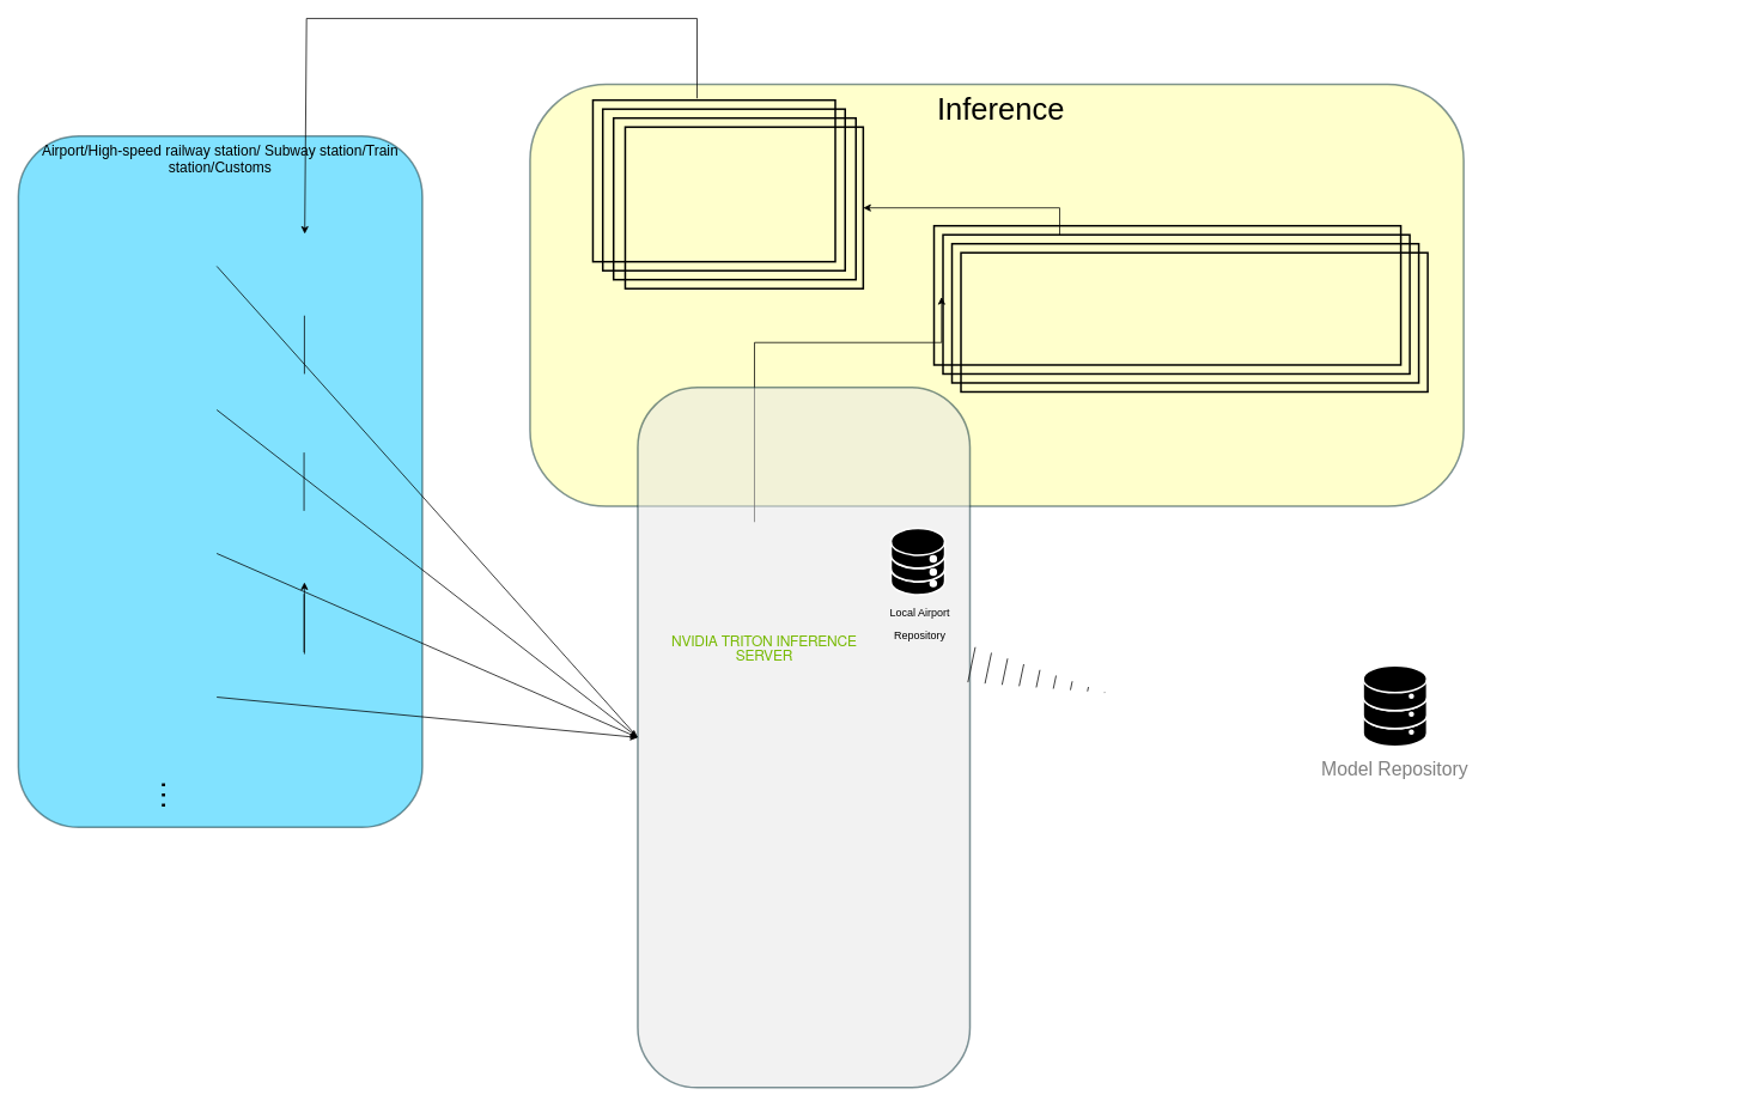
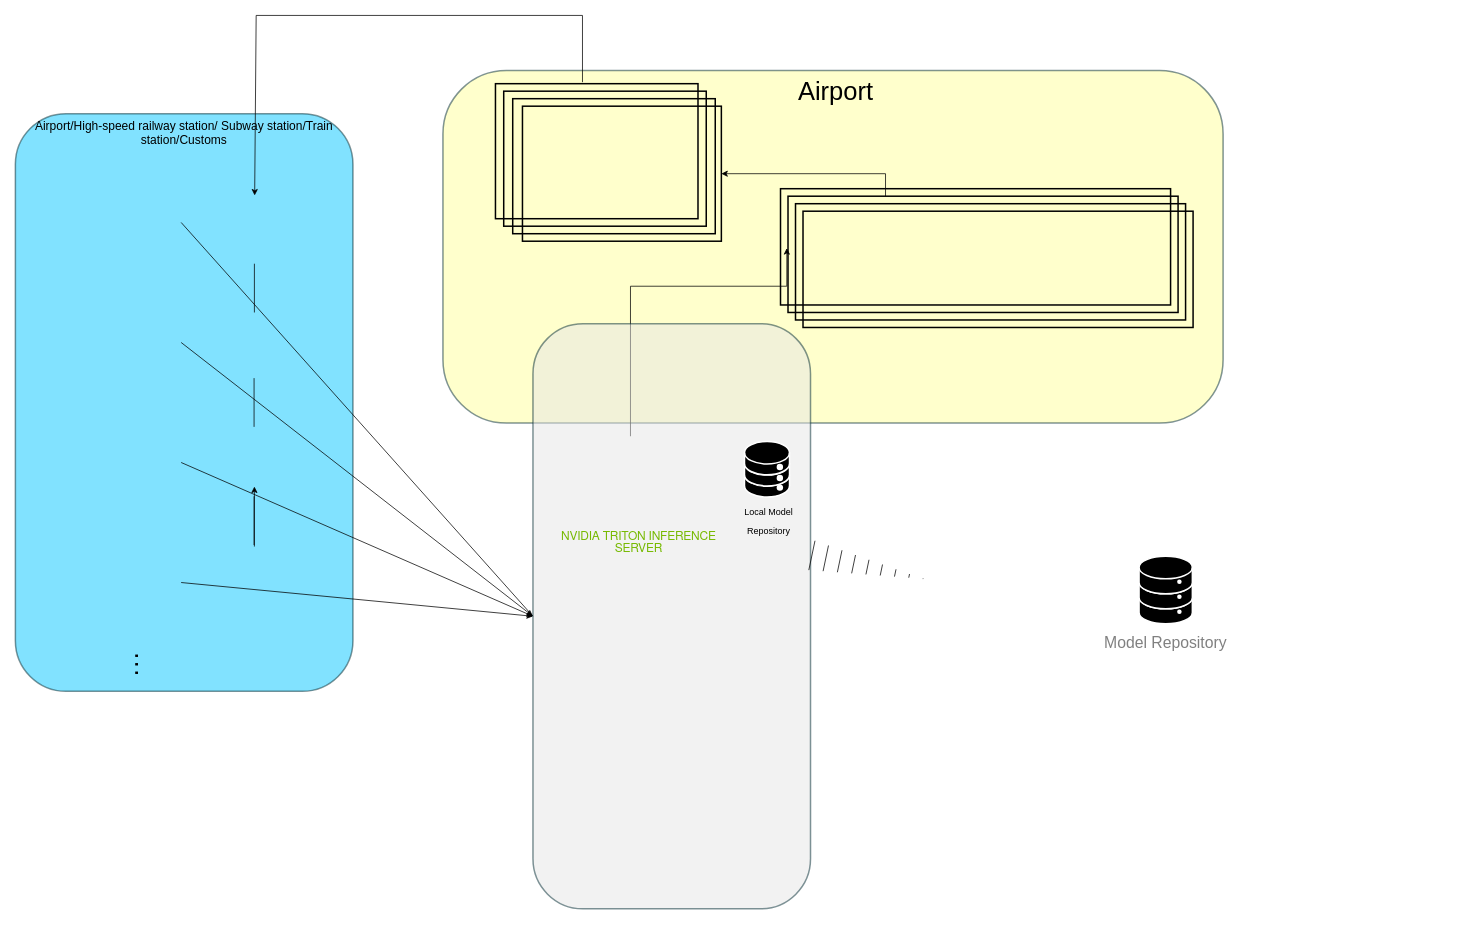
  <mxCell id="0" />
  <mxCell id="1" parent="0" />
- <mxCell id="2" value="&lt;span style=&quot;white-space: pre&quot;&gt; &lt;/span&gt;Inference" style="whiteSpace=wrap;html=1;rounded=1;glass=0;labelBackgroundColor=none;fontSize=34;strokeColor=#012B33;strokeWidth=2;fillColor=#FFFF99;opacity=50;arcSize=18;verticalAlign=top;horizontal=1;" vertex="1" parent="1"><mxGeometry x="590" y="93.5" width="1040" height="470" as="geometry" /></mxCell>
+ <mxCell id="2" value="&lt;span style=&quot;white-space: pre&quot;&gt; &lt;/span&gt;Airport" style="whiteSpace=wrap;html=1;rounded=1;glass=0;labelBackgroundColor=none;fontSize=34;strokeColor=#012B33;strokeWidth=2;fillColor=#FFFF99;opacity=50;arcSize=18;verticalAlign=top;horizontal=1;" vertex="1" parent="1"><mxGeometry x="590" y="93.5" width="1040" height="470" as="geometry" /></mxCell>
  <mxCell id="3" value="" style="shape=image;verticalLabelPosition=bottom;labelBackgroundColor=default;verticalAlign=top;aspect=fixed;imageAspect=0;image=https://github.com/OPIXray-author/OPIXray/raw/master/images/framework-o.png;imageBackground=none;sketch=0;container=0;labelBorderColor=none;imageBorder=default;strokeWidth=2;" vertex="1" parent="1"><mxGeometry x="1070" y="281" width="520" height="155" as="geometry" /></mxCell>
  <mxCell id="4" value="Airport/High-speed railway station/ Subway station/Train station/Customs" style="whiteSpace=wrap;html=1;labelBackgroundColor=none;fontSize=16;opacity=50;rounded=1;fillColor=#05C5FF;strokeColor=#012B33;glass=0;strokeWidth=2;align=center;verticalAlign=top;" vertex="1" parent="1"><mxGeometry x="20" y="151" width="450" height="770" as="geometry" /></mxCell>
  <mxCell id="5" value="" style="shape=image;verticalLabelPosition=bottom;labelBackgroundColor=default;verticalAlign=top;aspect=fixed;imageAspect=0;image=https://png.pngtree.com/png-vector/20220118/ourlarge/pngtree-cartoon-hand-drawn-2-5d-security-check-machine-vector-design-elements-png-image_4201584.png;" vertex="1" parent="1"><mxGeometry x="91" y="221" width="150" height="150" as="geometry" /></mxCell>
  <mxCell id="6" value="" style="shape=image;verticalLabelPosition=bottom;labelBackgroundColor=default;verticalAlign=top;aspect=fixed;imageAspect=0;image=https://github.com/OPIXray-author/OPIXray/raw/master/images/samples.png;imageBorder=default;strokeWidth=2;" vertex="1" parent="1"><mxGeometry x="696" y="141" width="265.15" height="180" as="geometry" /></mxCell>
  <mxCell id="7" style="edgeStyle=orthogonalEdgeStyle;rounded=0;orthogonalLoop=1;jettySize=auto;html=1;exitX=0.25;exitY=0;exitDx=0;exitDy=0;entryX=1;entryY=0.5;entryDx=0;entryDy=0;" edge="1" parent="1" source="9" target="6"><mxGeometry relative="1" as="geometry"><mxPoint x="1170" y="171" as="targetPoint" /></mxGeometry></mxCell>
  <mxCell id="8" value="" style="shape=image;verticalLabelPosition=bottom;labelBackgroundColor=default;verticalAlign=top;aspect=fixed;imageAspect=0;image=https://github.com/OPIXray-author/OPIXray/raw/master/images/framework-o.png;imageBackground=none;sketch=0;container=0;labelBorderColor=none;imageBorder=default;strokeWidth=2;" vertex="1" parent="1"><mxGeometry x="1060" y="271" width="520" height="155" as="geometry" /></mxCell>
  <mxCell id="9" value="" style="shape=image;verticalLabelPosition=bottom;labelBackgroundColor=default;verticalAlign=top;aspect=fixed;imageAspect=0;image=https://github.com/OPIXray-author/OPIXray/raw/master/images/framework-o.png;imageBorder=default;strokeWidth=2;" vertex="1" parent="1"><mxGeometry x="1050" y="261" width="520" height="155" as="geometry" /></mxCell>
  <mxCell id="10" style="edgeStyle=orthogonalEdgeStyle;rounded=0;orthogonalLoop=1;jettySize=auto;html=1;fontSize=34;fontColor=#49BA07;entryX=-0.003;entryY=0.447;entryDx=0;entryDy=0;entryPerimeter=0;" edge="1" parent="1" target="9"><mxGeometry relative="1" as="geometry"><mxPoint x="840" y="581" as="sourcePoint" /><mxPoint x="860" y="301" as="targetPoint" /><Array as="points"><mxPoint x="840" y="381" /><mxPoint x="1048" y="381" /></Array></mxGeometry></mxCell>
  <mxCell id="11" value="" style="shape=image;verticalLabelPosition=bottom;labelBackgroundColor=default;verticalAlign=top;aspect=fixed;imageAspect=0;image=https://png.pngtree.com/png-vector/20220118/ourlarge/pngtree-cartoon-hand-drawn-2-5d-security-check-machine-vector-design-elements-png-image_4201584.png;" vertex="1" parent="1"><mxGeometry x="91" y="381" width="150" height="150" as="geometry" /></mxCell>
  <mxCell id="12" value="" style="endArrow=classic;html=1;rounded=0;exitX=1;exitY=0.5;exitDx=0;exitDy=0;entryX=0;entryY=0.5;entryDx=0;entryDy=0;" edge="1" parent="1" source="11" target="27"><mxGeometry x="1" y="161" width="50" height="50" relative="1" as="geometry"><mxPoint x="370" y="461" as="sourcePoint" /><mxPoint x="460" y="511" as="targetPoint" /><mxPoint x="32" y="39" as="offset" /></mxGeometry></mxCell>
  <mxCell id="13" value="" style="shape=image;verticalLabelPosition=bottom;labelBackgroundColor=default;verticalAlign=top;aspect=fixed;imageAspect=0;image=https://png.pngtree.com/png-vector/20220118/ourlarge/pngtree-cartoon-hand-drawn-2-5d-security-check-machine-vector-design-elements-png-image_4201584.png;" vertex="1" parent="1"><mxGeometry x="91" y="541" width="150" height="150" as="geometry" /></mxCell>
  <mxCell id="14" value="" style="endArrow=classic;html=1;rounded=0;exitX=1;exitY=0.5;exitDx=0;exitDy=0;entryX=0;entryY=0.5;entryDx=0;entryDy=0;" edge="1" parent="1" source="13" target="27"><mxGeometry x="1" y="161" width="50" height="50" relative="1" as="geometry"><mxPoint x="370" y="621" as="sourcePoint" /><mxPoint x="570" y="774.5" as="targetPoint" /><mxPoint x="32" y="39" as="offset" /></mxGeometry></mxCell>
  <mxCell id="15" value="···" style="text;html=1;resizable=0;autosize=1;align=center;verticalAlign=middle;points=[];fillColor=none;strokeColor=none;rounded=0;glass=0;labelBackgroundColor=none;fontSize=34;opacity=50;horizontal=0;" vertex="1" parent="1"><mxGeometry x="150" y="871" width="60" height="30" as="geometry" /></mxCell>
  <mxCell id="16" value="" style="shape=image;verticalLabelPosition=bottom;labelBackgroundColor=default;verticalAlign=top;aspect=fixed;imageAspect=0;image=https://png.pngtree.com/png-vector/20220118/ourlarge/pngtree-cartoon-hand-drawn-2-5d-security-check-machine-vector-design-elements-png-image_4201584.png;" vertex="1" parent="1"><mxGeometry x="91" y="701" width="150" height="150" as="geometry" /></mxCell>
  <mxCell id="17" value="" style="endArrow=classic;html=1;rounded=0;exitX=1;exitY=0.5;exitDx=0;exitDy=0;entryX=0;entryY=0.5;entryDx=0;entryDy=0;" edge="1" parent="1" source="16" target="27"><mxGeometry x="1" y="161" width="50" height="50" relative="1" as="geometry"><mxPoint x="380" y="677.5" as="sourcePoint" /><mxPoint x="580" y="831" as="targetPoint" /><mxPoint x="32" y="39" as="offset" /></mxGeometry></mxCell>
  <mxCell id="18" value="" style="endArrow=none;html=1;rounded=0;exitX=1;exitY=0.5;exitDx=0;exitDy=0;entryX=0;entryY=0.5;entryDx=0;entryDy=0;" edge="1" parent="1" source="5" target="27"><mxGeometry x="1" y="161" width="50" height="50" relative="1" as="geometry"><mxPoint x="260" y="296" as="sourcePoint" /><mxPoint x="650" y="531" as="targetPoint" /><mxPoint x="32" y="39" as="offset" /></mxGeometry></mxCell>
  <mxCell id="19" value="" style="shape=image;verticalLabelPosition=bottom;labelBackgroundColor=default;verticalAlign=top;aspect=fixed;imageAspect=0;image=https://www.jjscan.com/wp-content/uploads/2021/07/Ai-detect.jpg;" vertex="1" parent="1"><mxGeometry x="274" y="261" width="135.26" height="90" as="geometry" /></mxCell>
  <mxCell id="20" value="" style="shape=image;verticalLabelPosition=bottom;labelBackgroundColor=default;verticalAlign=top;aspect=fixed;imageAspect=0;image=https://github.com/OPIXray-author/OPIXray/raw/master/images/framework-o.png;imageBackground=none;sketch=0;container=0;labelBorderColor=none;imageBorder=default;strokeWidth=2;" vertex="1" parent="1"><mxGeometry x="1040" y="251" width="520" height="155" as="geometry" /></mxCell>
  <mxCell id="21" value="" style="shape=image;verticalLabelPosition=bottom;labelBackgroundColor=default;verticalAlign=top;aspect=fixed;imageAspect=0;image=https://github.com/OPIXray-author/OPIXray/raw/master/images/samples.png;imageBorder=default;strokeWidth=2;" vertex="1" parent="1"><mxGeometry x="683" y="131" width="270" height="180" as="geometry" /></mxCell>
  <mxCell id="22" value="" style="shape=image;verticalLabelPosition=bottom;labelBackgroundColor=default;verticalAlign=top;aspect=fixed;imageAspect=0;image=https://github.com/OPIXray-author/OPIXray/raw/master/images/samples.png;imageBorder=default;strokeWidth=2;" vertex="1" parent="1"><mxGeometry x="671" y="121" width="270" height="180" as="geometry" /></mxCell>
  <mxCell id="23" value="" style="shape=image;verticalLabelPosition=bottom;labelBackgroundColor=default;verticalAlign=top;aspect=fixed;imageAspect=0;image=https://github.com/OPIXray-author/OPIXray/raw/master/images/samples.png;imageBorder=default;strokeWidth=2;" vertex="1" parent="1"><mxGeometry x="660" y="111" width="270" height="180" as="geometry" /></mxCell>
  <mxCell id="24" value="" style="edgeStyle=none;rounded=0;orthogonalLoop=1;jettySize=auto;html=1;fontSize=34;fontColor=#49BA07;" edge="1" parent="1" source="25" target="38"><mxGeometry relative="1" as="geometry" /></mxCell>
  <mxCell id="25" value="" style="shape=image;verticalLabelPosition=bottom;labelBackgroundColor=default;verticalAlign=top;aspect=fixed;imageAspect=0;image=https://www.jjscan.com/wp-content/uploads/2021/07/Ai-detect.jpg;" vertex="1" parent="1"><mxGeometry x="271" y="728.06" width="135.26" height="90" as="geometry" /></mxCell>
  <mxCell id="26" value="" style="group;fontSize=10;" vertex="1" connectable="0" parent="1"><mxGeometry x="710" y="431" width="440" height="780" as="geometry" /></mxCell>
  <mxCell id="27" value="" style="whiteSpace=wrap;html=1;rounded=1;glass=0;labelBackgroundColor=none;fontSize=34;strokeColor=#012B33;strokeWidth=2;fillColor=#E6E6E6;opacity=50;arcSize=18;" vertex="1" parent="26"><mxGeometry width="370.0" height="780" as="geometry" /></mxCell>
  <mxCell id="28" value="" style="shape=image;verticalLabelPosition=bottom;labelBackgroundColor=default;verticalAlign=top;aspect=fixed;imageAspect=0;image=https://media-cdn.seeedstudio.com/media/catalog/product/cache/9d0ce51a71ce6a79dfa2a98d65a0f0bd/0/3/03_16_2.png;" vertex="1" parent="26"><mxGeometry x="67.833" y="381.276" width="219.776" height="164.832" as="geometry" /></mxCell>
  <mxCell id="29" value="" style="group" vertex="1" connectable="0" parent="26"><mxGeometry x="9.998" y="150.005" width="262.083" height="160.072" as="geometry" /></mxCell>
  <mxCell id="30" value="" style="shape=image;verticalLabelPosition=bottom;labelBackgroundColor=default;verticalAlign=top;aspect=fixed;imageAspect=0;image=https://developer.nvidia.com/sites/default/files/nvidia-triton-inference-server-simplify-ai-development.jpg;" vertex="1" parent="29"><mxGeometry x="23.515" width="213.048" height="120.047" as="geometry" /></mxCell>
  <mxCell id="31" value="&lt;h1 class=&quot;hdng--l&quot; style=&quot;box-sizing: border-box; margin: 16px 0px; font-weight: 300; line-height: 1em; font-size: 16px; padding: 0px; border: 0px; font-style: normal; font-stretch: inherit; font-family: dinwebpro, &amp;quot;helvetica neue&amp;quot;, helvetica, roboto, &amp;quot;droid sans&amp;quot;, sans-serif; vertical-align: baseline; text-transform: uppercase; letter-spacing: -0.02em; color: rgb(118, 185, 0); text-indent: 0px; word-spacing: 0px;&quot;&gt;NVIDIA TRITON INFERENCE SERVER&lt;/h1&gt;" style="text;whiteSpace=wrap;html=1;align=center;opacity=0;fontSize=16;verticalAlign=middle;" vertex="1" parent="29"><mxGeometry y="120.048" width="262.083" height="40.024" as="geometry" /></mxCell>
- <mxCell id="32" value="&lt;font style=&quot;font-size: 12px ; line-height: 0.4&quot;&gt;Local Airport &lt;br&gt;Repository&lt;/font&gt;" style="text;html=1;align=center;verticalAlign=middle;resizable=0;points=[];autosize=1;strokeColor=none;fillColor=none;fontSize=21;fontColor=#000000;" vertex="1" parent="26"><mxGeometry x="274" y="230.0" width="80" height="60" as="geometry" /></mxCell>
+ <mxCell id="32" value="&lt;font style=&quot;font-size: 12px ; line-height: 0.4&quot;&gt;Local Model &lt;br&gt;Repository&lt;/font&gt;" style="text;html=1;align=center;verticalAlign=middle;resizable=0;points=[];autosize=1;strokeColor=none;fillColor=none;fontSize=21;fontColor=#000000;" vertex="1" parent="26"><mxGeometry x="274" y="230.0" width="80" height="60" as="geometry" /></mxCell>
  <mxCell id="33" value="" style="endArrow=classic;html=1;rounded=0;fontSize=34;fontColor=#49BA07;exitX=0.5;exitY=0;exitDx=0;exitDy=0;" edge="1" parent="1"><mxGeometry width="50" height="50" relative="1" as="geometry"><mxPoint x="776" y="109" as="sourcePoint" /><mxPoint x="339" y="260" as="targetPoint" /><Array as="points"><mxPoint x="776" y="20" /><mxPoint x="341" y="20" /></Array></mxGeometry></mxCell>
  <mxCell id="34" value="" style="endArrow=none;html=1;rounded=0;fontSize=34;fontColor=#49BA07;exitX=0.5;exitY=0;exitDx=0;exitDy=0;entryX=0.5;entryY=1;entryDx=0;entryDy=0;" edge="1" parent="1"><mxGeometry width="50" height="50" relative="1" as="geometry"><mxPoint x="338.63" y="416" as="sourcePoint" /><mxPoint x="338.63" y="351" as="targetPoint" /></mxGeometry></mxCell>
  <mxCell id="35" value="" style="endArrow=none;html=1;rounded=0;fontSize=34;fontColor=#49BA07;exitX=0.5;exitY=0;exitDx=0;exitDy=0;entryX=0.5;entryY=1;entryDx=0;entryDy=0;" edge="1" parent="1"><mxGeometry width="50" height="50" relative="1" as="geometry"><mxPoint x="338.21" y="568.5" as="sourcePoint" /><mxPoint x="338.21" y="503.5" as="targetPoint" /></mxGeometry></mxCell>
  <mxCell id="36" value="" style="endArrow=none;html=1;rounded=0;fontSize=34;fontColor=#49BA07;exitX=0.5;exitY=0;exitDx=0;exitDy=0;entryX=0.5;entryY=1;entryDx=0;entryDy=0;" edge="1" parent="1"><mxGeometry width="50" height="50" relative="1" as="geometry"><mxPoint x="338.21" y="726" as="sourcePoint" /><mxPoint x="338.21" y="661" as="targetPoint" /></mxGeometry></mxCell>
  <mxCell id="37" value="" style="shape=image;verticalLabelPosition=bottom;labelBackgroundColor=default;verticalAlign=top;aspect=fixed;imageAspect=0;image=https://www.jjscan.com/wp-content/uploads/2021/07/Ai-detect.jpg;" vertex="1" parent="1"><mxGeometry x="274" y="416" width="135.26" height="90" as="geometry" /></mxCell>
  <mxCell id="38" value="" style="shape=image;verticalLabelPosition=bottom;labelBackgroundColor=default;verticalAlign=top;aspect=fixed;imageAspect=0;image=https://www.jjscan.com/wp-content/uploads/2021/07/Ai-detect.jpg;" vertex="1" parent="1"><mxGeometry x="271" y="558.06" width="135.26" height="90" as="geometry" /></mxCell>
  <mxCell id="39" value="" style="shape=image;verticalLabelPosition=bottom;labelBackgroundColor=default;verticalAlign=top;aspect=fixed;imageAspect=0;image=https://upload.wikimedia.org/wikipedia/commons/thumb/9/93/Amazon_Web_Services_Logo.svg/250px-Amazon_Web_Services_Logo.svg.png;" vertex="1" parent="1"><mxGeometry x="1358" y="655.52" width="63.33" height="38" as="geometry" /></mxCell>
  <mxCell id="40" value="" style="shape=mxgraph.arrows2.wedgeArrowDashed;html=1;bendable=0;rounded=0;fontSize=21;fontColor=#000000;exitX=1.005;exitY=0.396;exitDx=0;exitDy=0;exitPerimeter=0;" edge="1" parent="1" source="27"><mxGeometry width="100" height="100" relative="1" as="geometry"><mxPoint x="1090" y="671" as="sourcePoint" /><mxPoint x="1230" y="771" as="targetPoint" /><Array as="points"><mxPoint x="1160" y="711" /></Array></mxGeometry></mxCell>
  <mxCell id="41" value="" style="shape=image;verticalLabelPosition=bottom;labelBackgroundColor=default;verticalAlign=top;aspect=fixed;imageAspect=0;image=https://upload.wikimedia.org/wikipedia/commons/thumb/a/a8/Microsoft_Azure_Logo.svg/165px-Microsoft_Azure_Logo.svg.png;" vertex="1" parent="1"><mxGeometry x="1440" y="648.06" width="130.62" height="38" as="geometry" /></mxCell>
  <mxCell id="42" value="" style="shape=image;verticalLabelPosition=bottom;labelBackgroundColor=default;verticalAlign=top;aspect=fixed;imageAspect=0;image=https://www.gstatic.com/devrel-devsite/prod/v8e85f2d232f57b3748940572c2507445fffb413f9b17c36b012cc05efc1a12ea/cloud/images/cloud-logo.svg;" vertex="1" parent="1"><mxGeometry x="1590" y="656.52" width="187.73" height="32.54" as="geometry" /></mxCell>
  <mxCell id="43" value="" style="group" vertex="1" connectable="0" parent="1"><mxGeometry x="992" y="582" width="60" height="80" as="geometry" /></mxCell>
  <mxCell id="44" value="" style="group" vertex="1" connectable="0" parent="43"><mxGeometry y="35.556" width="60" height="44.444" as="geometry" /></mxCell>
  <mxCell id="45" value="" style="shape=cylinder3;whiteSpace=wrap;html=1;boundedLbl=1;backgroundOutline=1;size=15;rounded=1;glass=0;labelBackgroundColor=none;labelBorderColor=none;sketch=0;fontSize=34;fontColor=#49BA07;strokeColor=#FFFFFF;strokeWidth=2;fillColor=#000000;" vertex="1" parent="44"><mxGeometry width="60" height="44.444" as="geometry" /></mxCell>
  <mxCell id="46" value="" style="ellipse;whiteSpace=wrap;html=1;aspect=fixed;rounded=1;glass=0;labelBackgroundColor=none;labelBorderColor=none;sketch=0;fontSize=34;fontColor=#49BA07;strokeColor=none;strokeWidth=2;fillColor=#FFFFFF;" vertex="1" parent="44"><mxGeometry x="42.857" y="27.609" width="8.571" height="8.571" as="geometry" /></mxCell>
  <mxCell id="47" value="" style="group" vertex="1" connectable="0" parent="43"><mxGeometry y="17.778" width="60" height="44.444" as="geometry" /></mxCell>
  <mxCell id="48" value="" style="shape=cylinder3;whiteSpace=wrap;html=1;boundedLbl=1;backgroundOutline=1;size=15;rounded=1;glass=0;labelBackgroundColor=none;labelBorderColor=none;sketch=0;fontSize=34;fontColor=#49BA07;strokeColor=#FFFFFF;strokeWidth=2;fillColor=#000000;" vertex="1" parent="47"><mxGeometry y="3" width="60" height="44.444" as="geometry" /></mxCell>
  <mxCell id="49" value="" style="ellipse;whiteSpace=wrap;html=1;aspect=fixed;rounded=1;glass=0;labelBackgroundColor=none;labelBorderColor=none;sketch=0;fontSize=34;fontColor=#49BA07;strokeColor=none;strokeWidth=2;fillColor=#FFFFFF;" vertex="1" parent="47"><mxGeometry x="42.857" y="32.609" width="8.571" height="8.571" as="geometry" /></mxCell>
  <mxCell id="50" value="" style="group" vertex="1" connectable="0" parent="43"><mxGeometry y="5" width="60" height="44.444" as="geometry" /></mxCell>
  <mxCell id="51" value="" style="shape=cylinder3;whiteSpace=wrap;html=1;boundedLbl=1;backgroundOutline=1;size=15;rounded=1;glass=0;labelBackgroundColor=none;labelBorderColor=none;sketch=0;fontSize=34;fontColor=#49BA07;strokeColor=#FFFFFF;strokeWidth=2;fillColor=#000000;" vertex="1" parent="50"><mxGeometry y="1" width="60" height="44.444" as="geometry" /></mxCell>
  <mxCell id="52" value="" style="ellipse;whiteSpace=wrap;html=1;aspect=fixed;rounded=1;glass=0;labelBackgroundColor=none;labelBorderColor=none;sketch=0;fontSize=34;fontColor=#49BA07;strokeColor=none;strokeWidth=2;fillColor=#FFFFFF;" vertex="1" parent="50"><mxGeometry x="42.857" y="30.609" width="8.571" height="8.571" as="geometry" /></mxCell>
  <mxCell id="53" value="Model Repository" style="text;html=1;align=center;verticalAlign=middle;resizable=0;points=[];autosize=1;strokeColor=none;fillColor=none;fontSize=21;fontColor=#000000;" vertex="1" parent="1"><mxGeometry x="1463" y="841" width="180" height="30" as="geometry" /></mxCell>
  <mxCell id="54" value="" style="ellipse;shape=cloud;whiteSpace=wrap;html=1;rounded=1;glass=0;labelBackgroundColor=none;labelBorderColor=none;sketch=0;fontSize=21;fontColor=#000000;strokeColor=#FFFFFF;strokeWidth=2;fillColor=default;opacity=50;container=0;" vertex="1" parent="1"><mxGeometry x="1183.33" y="531" width="739.34" height="455" as="geometry" /></mxCell>
  <mxCell id="55" value="" style="group" vertex="1" connectable="0" parent="1"><mxGeometry x="1518" y="741" width="71.039" height="90" as="geometry" /></mxCell>
  <mxCell id="56" value="" style="group" vertex="1" connectable="0" parent="55"><mxGeometry y="40" width="71.039" height="50.0" as="geometry" /></mxCell>
  <mxCell id="57" value="" style="shape=cylinder3;whiteSpace=wrap;html=1;boundedLbl=1;backgroundOutline=1;size=15;rounded=1;glass=0;labelBackgroundColor=none;labelBorderColor=none;sketch=0;fontSize=34;fontColor=#49BA07;strokeColor=#FFFFFF;strokeWidth=2;fillColor=#000000;" vertex="1" parent="56"><mxGeometry width="71.039" height="50.0" as="geometry" /></mxCell>
  <mxCell id="58" value="" style="ellipse;whiteSpace=wrap;html=1;aspect=fixed;rounded=1;glass=0;labelBackgroundColor=none;labelBorderColor=none;sketch=0;fontSize=34;fontColor=#49BA07;strokeColor=none;strokeWidth=2;fillColor=#FFFFFF;" vertex="1" parent="56"><mxGeometry x="50.742" y="31.06" width="6.016" height="6.016" as="geometry" /></mxCell>
  <mxCell id="59" value="" style="group" vertex="1" connectable="0" parent="55"><mxGeometry y="20" width="71.039" height="50.0" as="geometry" /></mxCell>
  <mxCell id="60" value="" style="shape=cylinder3;whiteSpace=wrap;html=1;boundedLbl=1;backgroundOutline=1;size=15;rounded=1;glass=0;labelBackgroundColor=none;labelBorderColor=none;sketch=0;fontSize=34;fontColor=#49BA07;strokeColor=#FFFFFF;strokeWidth=2;fillColor=#000000;" vertex="1" parent="59"><mxGeometry width="71.039" height="50.0" as="geometry" /></mxCell>
  <mxCell id="61" value="" style="ellipse;whiteSpace=wrap;html=1;aspect=fixed;rounded=1;glass=0;labelBackgroundColor=none;labelBorderColor=none;sketch=0;fontSize=34;fontColor=#49BA07;strokeColor=none;strokeWidth=2;fillColor=#FFFFFF;" vertex="1" parent="59"><mxGeometry x="50.742" y="31.06" width="6.016" height="6.016" as="geometry" /></mxCell>
  <mxCell id="62" value="" style="group" vertex="1" connectable="0" parent="55"><mxGeometry width="71.039" height="50.0" as="geometry" /></mxCell>
  <mxCell id="63" value="" style="shape=cylinder3;whiteSpace=wrap;html=1;boundedLbl=1;backgroundOutline=1;size=15;rounded=1;glass=0;labelBackgroundColor=none;labelBorderColor=none;sketch=0;fontSize=34;fontColor=#49BA07;strokeColor=#FFFFFF;strokeWidth=2;fillColor=#000000;" vertex="1" parent="62"><mxGeometry width="71.039" height="50.0" as="geometry" /></mxCell>
  <mxCell id="64" value="" style="ellipse;whiteSpace=wrap;html=1;aspect=fixed;rounded=1;glass=0;labelBackgroundColor=none;labelBorderColor=none;sketch=0;fontSize=34;fontColor=#49BA07;strokeColor=none;strokeWidth=2;fillColor=#FFFFFF;" vertex="1" parent="62"><mxGeometry x="50.742" y="31.06" width="6.016" height="6.016" as="geometry" /></mxCell>
